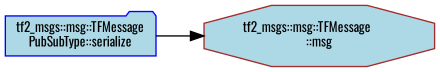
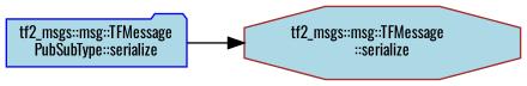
  digraph {
    rankdir=RL
    fontname=Oswald
    node [fillcolor=lightblue fontname=Oswald fontsize=10 style=filled]
-   n1 [color=brown fontcolor=black height=0.2 label="tf2_msgs::msg::TFMessage\l::msg" shape=octagon width=0.4]
+   n1 [color=brown fontcolor=black height=0.2 label="tf2_msgs::msg::TFMessage\l::serialize" shape=octagon width=0.4]
    n2 [color=blue height=0.2 label="tf2_msgs::msg::TFMessage\lPubSubType::serialize" shape=folder width=0.4]
    n1 -> n2 [color=black dir=back fontname=Oswald fontsize=10 labelfontname=Helvetica labelfontsize=10 style=solid]
  }
